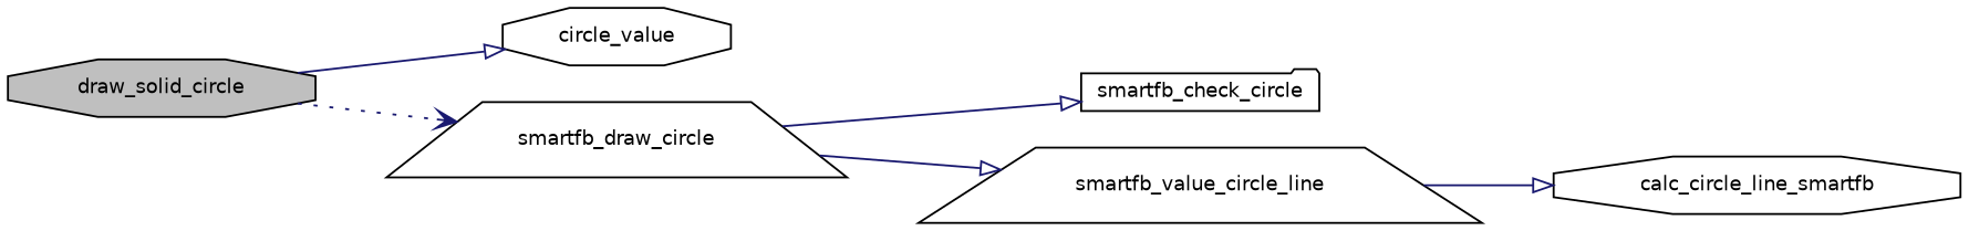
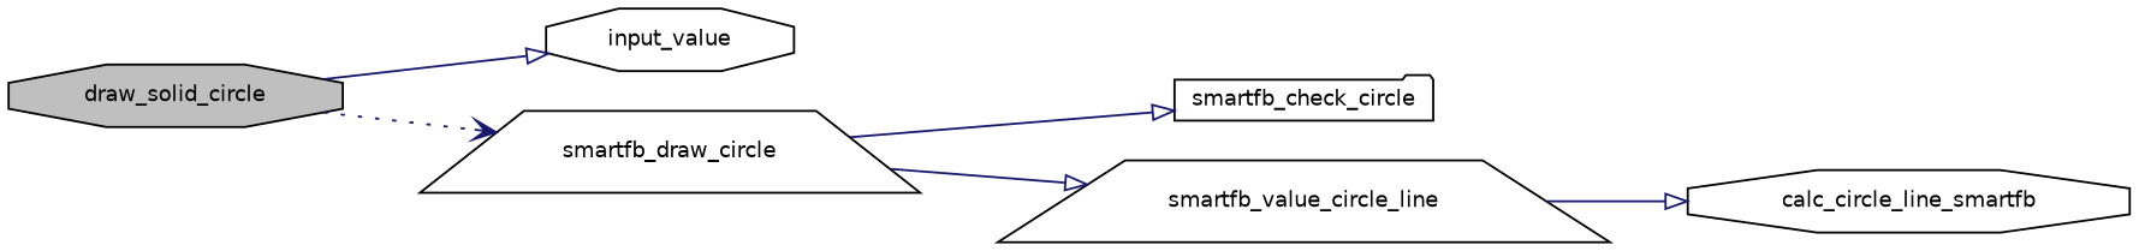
  digraph {
    rankdir=LR
    node [color=black fontname=Helvetica fontsize=10 shape=octagon]
    edge [arrowhead=onormal color=midnightblue fontname=Helvetica fontsize=10 labelfontname=Helvetica labelfontsize=10 style=solid]
    n1 [fillcolor=grey75 fontcolor=black height=0.2 label=draw_solid_circle style=filled width=0.4]
-   n2 [height=0.2 label=circle_value width=0.4]
+   n2 [height=0.2 label=input_value width=0.4]
    n3 [height=0.2 label=smartfb_draw_circle shape=trapezium width=0.4]
    n4 [height=0.2 label=smartfb_check_circle shape=folder width=0.4]
    n5 [height=0.2 label=smartfb_value_circle_line shape=trapezium width=0.4]
    n6 [height=0.2 label=calc_circle_line_smartfb width=0.4]
    n1 -> n2
    n1 -> n3 [arrowhead=vee style=dotted]
    n3 -> n4
    n3 -> n5
    n5 -> n6
  }
